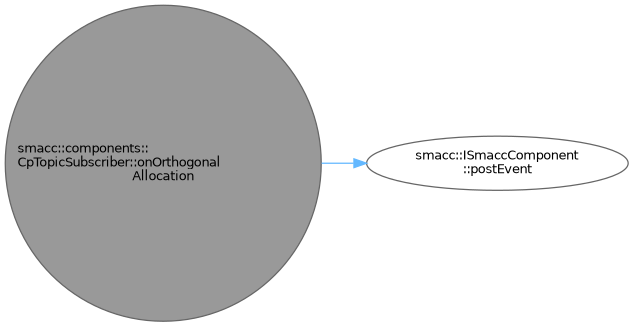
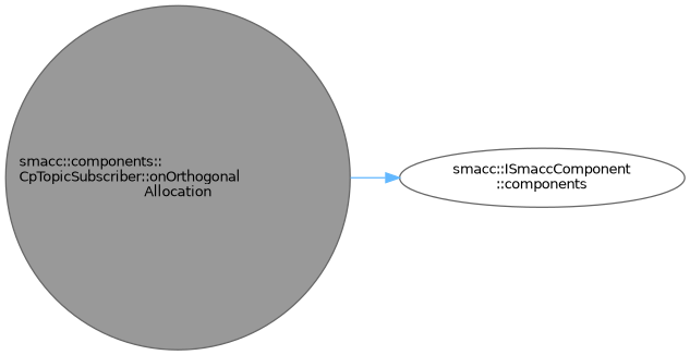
  digraph {
    rankdir=LR
    node [fontname=Helvetica fontsize=10 style=filled]
    n1 [color=gray40 fillcolor=grey60 fontcolor=black height=0.2 label="smacc::components::\lCpTopicSubscriber::onOrthogonal\lAllocation" shape=circle width=0.4]
-   n2 [color=grey40 fillcolor=white height=0.2 label="smacc::ISmaccComponent\l::postEvent" shape=ellipse width=0.4]
+   n2 [color=grey40 fillcolor=white height=0.2 label="smacc::ISmaccComponent\l::components" shape=ellipse width=0.4]
    n1 -> n2 [color=steelblue1 fontname=Helvetica fontsize=10 labelfontname=Helvetica labelfontsize=10 style=solid]
  }
